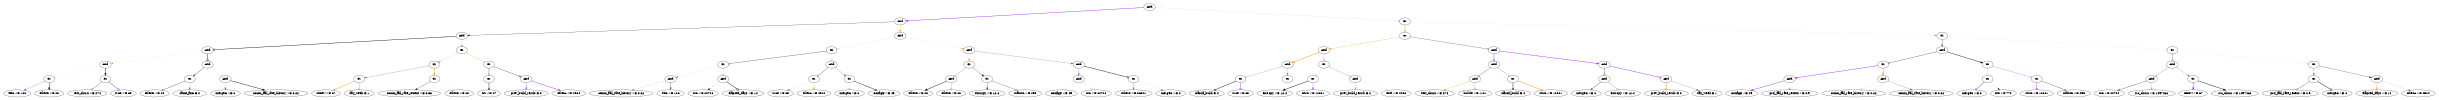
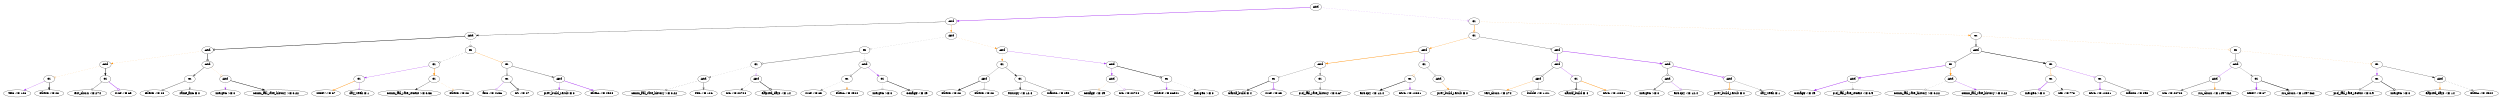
  digraph {
    edge [arrowhead=odot color=black style=bold]
    n1 [height=0.5 label=And width=0.75]
    n2 [height=0.5 label=And width=0.75]
    n3 [height=0.5 label=Or width=0.75]
    n4 [height=0.5 label=And width=0.75]
    n5 [height=0.5 label=And width=0.75]
    n6 [height=0.5 label=Or width=0.75]
    n7 [height=0.5 label=Or width=0.75]
    n8 [height=0.5 label=And width=0.75]
    n9 [height=0.5 label=Or width=0.75]
    n10 [height=0.5 label=Or width=0.75]
    n11 [height=0.5 label=And width=0.75]
    n12 [height=0.5 label=And width=0.75]
    n13 [height=0.5 label=And width=0.75]
    n14 [height=0.5 label=And width=0.75]
    n15 [height=0.5 label=Or width=0.75]
    n16 [height=0.5 label=And width=0.75]
    n17 [height=0.5 label=And width=0.75]
    n18 [height=0.5 label=Or width=0.75]
    n19 [height=0.5 label=Or width=0.75]
    n20 [height=0.5 label=Or width=0.75]
    n21 [height=0.5 label=And width=0.75]
    n22 [height=0.5 label=Or width=0.75]
    n23 [height=0.5 label=And width=0.75]
    n24 [height=0.5 label=Or width=0.75]
    n25 [height=0.5 label=Or width=0.75]
    n26 [height=0.5 label=Or width=0.75]
    n27 [height=0.5 label=And width=0.75]
    n28 [height=0.5 label=Or width=0.75]
    n29 [height=0.5 label=Or width=0.75]
    n30 [height=0.5 label=Or width=0.75]
    n31 [height=0.5 label=And width=0.75]
    n32 [height=0.5 label="TFC <= 126" width=1.5887]
    n33 [height=0.5 label="FilesD <= 28" width=1.6249]
    n34 [height=0.5 label="test_churn <= 274" width=2.1484]
    n35 [height=0.5 label="srcF <= 65" width=1.4443]
    n36 [height=0.5 label="FilesD <= 28" width=1.6249]
    n37 [height=0.5 label="same_fixC = 0" width=2.3651]
    n38 [height=0.5 label="mergeC >= 0" width=1.6429]
    n39 [height=0.5 label="comm_fail_rate_history >= 0.22" width=3.5566]
    n40 [height=0.5 label="NDEV <= 67" width=1.661]
    n41 [height=0.5 label="day_week = 1" width=1.7151]
    n42 [height=0.5 label="comm_fail_rate_recent >= 0.53" width=3.4844]
    n43 [height=0.5 label="FilesD <= 28" width=1.6249]
+   n44 [height=0.5 label="fixC <= 4156" width=1.661]
    n45 [height=0.5 label="NS <= 27" width=1.2999]
    n46 [height=0.5 label="prev_build_result = 0" width=2.4734]
    n47 [height=0.5 label="FilesA <= 4524" width=1.8776]
    n48 [height=0.5 label=And width=0.75]
    n49 [height=0.5 label=And width=0.75]
    n50 [height=0.5 label=Or width=0.75]
    n51 [height=0.5 label=Or width=0.75]
    n52 [height=0.5 label=And width=0.75]
    n53 [height=0.5 label=Or width=0.75]
    n54 [height=0.5 label=And width=0.75]
    n55 [height=0.5 label=Or width=0.75]
    n56 [height=0.5 label="comm_fail_rate_history >= 0.22" width=3.5566]
    n57 [height=0.5 label="TFC <= 126" width=1.5887]
    n58 [height=0.5 label="NC <= 20728" width=1.6971]
    n59 [height=0.5 label="elapsed_days <= 14" width=2.347]
    n60 [height=0.5 label="srcF <= 65" width=1.4443]
    n61 [height=0.5 label="FilesA <= 4524" width=1.8776]
    n62 [height=0.5 label="mergeC >= 0" width=1.6429]
    n63 [height=0.5 label="ConfigF <= 49" width=1.8234]
    n64 [height=0.5 label="FilesD <= 28" width=1.6249]
    n65 [height=0.5 label="FilesD <= 28" width=1.6249]
    n66 [height=0.5 label="entropy <= 12.4" width=1.9318]
    n67 [height=0.5 label="maintC <= 295" width=1.8234]
    n68 [height=0.5 label="ConfigF <= 49" width=1.8234]
    n69 [height=0.5 label="NC <= 20728" width=1.6971]
    n70 [height=0.5 label="otherF <= 36541" width=2.004]
    n71 [height=0.5 label="mergeC >= 0" width=1.6429]
    n72 [height=0.5 label=And width=0.75]
    n73 [height=0.5 label=Or width=0.75]
    n74 [height=0.5 label=And width=0.75]
    n75 [height=0.5 label=And width=0.75]
    n76 [height=0.5 label=Or width=0.75]
    n77 [height=0.5 label=Or width=0.75]
    n78 [height=0.5 label=And width=0.75]
    n79 [height=0.5 label=Or width=0.75]
    n80 [height=0.5 label=Or width=0.75]
    n81 [height=0.5 label=Or width=0.75]
    n82 [height=0.5 label=Or width=0.75]
    n83 [height=0.5 label=And width=0.75]
    n84 [height=0.5 label=And width=0.75]
    n85 [height=0.5 label=Or width=0.75]
    n86 [height=0.5 label=And width=0.75]
    n87 [height=0.5 label=And width=0.75]
    n88 [height=0.5 label="classif_build = 4" width=1.9859]
    n89 [height=0.5 label="srcF <= 65" width=1.4443]
+   n90 [height=0.5 label="proj_fail_rate_history <= 0.67" width=3.34]
    n91 [height=0.5 label="entropy <= 12.4" width=1.9318]
    n92 [height=0.5 label="NUC <= 12001" width=1.8776]
    n93 [height=0.5 label="prev_build_result = 0" width=2.4734]
-   n94 [height=0.5 label="EXP <= 4408" width=1.6971]
    n95 [height=0.5 label="test_churn <= 274" width=2.1484]
    n96 [height=0.5 label="buildF <= 1101" width=1.8776]
    n97 [height=0.5 label="classif_build = 4" width=1.9859]
    n98 [height=0.5 label="NUC <= 12001" width=1.8776]
    n99 [height=0.5 label="mergeC >= 0" width=1.6429]
    n100 [height=0.5 label="entropy <= 12.4" width=1.9318]
    n101 [height=0.5 label="prev_build_result = 0" width=2.4734]
    n102 [height=0.5 label="day_week = 1" width=1.7151]
    n103 [height=0.5 label=And width=0.75]
    n104 [height=0.5 label=And width=0.75]
    n105 [height=0.5 label=Or width=0.75]
    n106 [height=0.5 label=Or width=0.75]
    n107 [height=0.5 label=And width=0.75]
    n108 [height=0.5 label=Or width=0.75]
    n109 [height=0.5 label=Or width=0.75]
    n110 [height=0.5 label=And width=0.75]
    n111 [height=0.5 label="ConfigF <= 49" width=1.8234]
    n112 [height=0.5 label="proj_fail_rate_recent <= 0.9" width=3.1233]
    n113 [height=0.5 label="comm_fail_rate_history >= 0.22" width=3.5566]
    n114 [height=0.5 label="comm_fail_rate_history >= 0.22" width=3.5566]
    n115 [height=0.5 label="mergeC >= 0" width=1.6429]
    n116 [height=0.5 label="ND <= 773" width=1.4443]
    n117 [height=0.5 label="NUC <= 12001" width=1.8776]
    n118 [height=0.5 label="maintC <= 295" width=1.8234]
    n119 [height=0.5 label="NC <= 20728" width=1.6971]
    n120 [height=0.5 label="src_churn <= 1497462" width=2.5998]
    n121 [height=0.5 label="NDEV <= 67" width=1.661]
    n122 [height=0.5 label="src_churn <= 1497462" width=2.5998]
    n123 [height=0.5 label="proj_fail_rate_recent <= 0.9" width=3.1233]
    n124 [height=0.5 label="mergeC >= 0" width=1.6429]
    n125 [height=0.5 label="elapsed_days <= 14" width=2.347]
    n126 [height=0.5 label="FilesA <= 4524" width=1.8776]
    n1 -> n2 [arrowhead=normal color=purple]
    n1 -> n3 [color=purple style=dotted]
    n2 -> n4 [arrowhead=normal style=solid]
    n2 -> n5 [arrowhead=normal color=darkorange style=solid]
    n3 -> n6 [color=darkorange]
    n3 -> n7 [arrowhead=normal color=darkorange style=dotted]
    n4 -> n8
    n4 -> n9 [style=dotted]
    n5 -> n10 [color=gray40 style=dotted]
    n5 -> n11 [arrowhead=normal color=darkorange style=dotted]
    n6 -> n12 [arrowhead=normal color=darkorange style=solid]
    n6 -> n13 [style=solid]
    n7 -> n14 [arrowhead=normal color=gray40]
    n7 -> n15 [color=darkorange style=dotted]
    n8 -> n16 [arrowhead=normal color=darkorange style=dotted]
    n8 -> n17
    n9 -> n18 [style=dotted]
    n9 -> n19 [color=darkorange style=solid]
    n10 -> n20 [color=gray40]
    n10 -> n21 [color=gray40 style=dotted]
    n11 -> n22 [arrowhead=normal color=darkorange style=dotted]
    n11 -> n23 [arrowhead=normal color=purple style=solid]
    n12 -> n72 [arrowhead=normal color=darkorange]
    n12 -> n73 [color=purple style=solid]
    n13 -> n74 [color=purple]
    n13 -> n75 [arrowhead=normal color=purple]
    n14 -> n76 [color=gray40]
    n14 -> n77 [arrowhead=normal]
    n15 -> n78 [style=solid]
    n15 -> n79 [color=darkorange style=dotted]
    n16 -> n24 [color=darkorange style=dotted]
    n16 -> n25 [arrowhead=normal]
    n17 -> n26 [arrowhead=normal color=gray40]
    n17 -> n27 [color=darkorange style=dotted]
    n18 -> n28 [arrowhead=normal color=purple style=solid]
    n18 -> n29 [arrowhead=normal color=darkorange]
    n19 -> n30 [color=gray40]
    n19 -> n31 [arrowhead=normal color=gray40]
    n20 -> n48 [arrowhead=normal color=gray40 style=dotted]
    n20 -> n49 [color=purple style=dotted]
    n21 -> n50 [style=solid]
    n21 -> n51 [arrowhead=normal color=purple style=solid]
    n22 -> n52 [color=gray40 style=solid]
    n22 -> n53 [arrowhead=normal style=solid]
    n23 -> n54 [arrowhead=normal color=purple style=solid]
    n23 -> n55
    n24 -> n32 [arrowhead=normal color=purple style=solid]
    n24 -> n33 [arrowhead=normal]
    n25 -> n34 [style=solid]
    n25 -> n35 [color=purple]
    n26 -> n36 [color=gray40]
    n26 -> n37 [arrowhead=normal color=gray40 style=dotted]
    n27 -> n38 [arrowhead=normal color=purple style=dotted]
    n27 -> n39 [arrowhead=normal]
    n28 -> n40 [color=darkorange]
    n28 -> n41 [color=purple style=solid]
    n29 -> n42 [arrowhead=normal style=solid]
    n29 -> n43 [color=darkorange style=dotted]
+   n30 -> n44 [color=purple style=solid]
    n30 -> n45
    n31 -> n46 [arrowhead=normal color=purple style=solid]
    n31 -> n47 [color=purple]
    n48 -> n56 [style=dotted]
    n48 -> n57 [arrowhead=normal color=gray40]
    n49 -> n58 [arrowhead=normal style=dotted]
    n49 -> n59
    n50 -> n60 [arrowhead=normal color=gray40 style=dotted]
    n50 -> n61 [arrowhead=normal color=darkorange style=dotted]
    n51 -> n62 [color=gray40 style=dotted]
    n51 -> n63
    n52 -> n64 [arrowhead=normal]
    n52 -> n65 [color=gray40 style=solid]
    n53 -> n66 [arrowhead=normal style=solid]
    n53 -> n67 [style=solid]
    n54 -> n68 [color=darkorange style=dotted]
    n54 -> n69 [color=purple style=dotted]
    n55 -> n70 [arrowhead=normal color=purple style=solid]
    n55 -> n71 [arrowhead=normal color=gray40 style=dotted]
    n72 -> n80 [color=gray40 style=solid]
    n72 -> n81 [arrowhead=normal color=gray40 style=solid]
    n73 -> n82 [color=darkorange style=dotted]
    n73 -> n83 [color=gray40 style=solid]
    n74 -> n84 [style=solid]
    n74 -> n85 [color=purple style=solid]
    n75 -> n86 [color=gray40]
    n75 -> n87 [color=purple]
    n76 -> n103 [arrowhead=normal color=purple]
    n76 -> n104 [arrowhead=normal color=darkorange]
    n77 -> n105 [color=darkorange style=solid]
    n77 -> n106 [color=purple style=solid]
    n78 -> n107 [color=purple style=solid]
    n78 -> n108 [arrowhead=normal color=gray40 style=solid]
    n79 -> n109 [arrowhead=normal color=purple style=solid]
    n79 -> n110 [arrowhead=normal style=solid]
    n80 -> n88
    n80 -> n89 [color=purple]
+   n81 -> n90 [arrowhead=normal color=gray40 style=solid]
    n82 -> n91 [arrowhead=normal]
    n82 -> n92 [arrowhead=normal color=purple style=solid]
    n83 -> n93 [arrowhead=normal color=darkorange style=solid]
-   n83 -> n94 [color=darkorange style=dotted]
    n84 -> n95 [arrowhead=normal color=darkorange style=solid]
    n84 -> n96 [color=gray40 style=solid]
    n85 -> n97
    n85 -> n98 [color=darkorange]
    n86 -> n99 [arrowhead=normal color=gray40]
    n86 -> n100 [color=purple style=solid]
    n87 -> n101 [color=darkorange]
    n87 -> n102 [arrowhead=normal color=gray40 style=solid]
    n103 -> n111 [arrowhead=normal color=purple]
    n103 -> n112 [style=dotted]
    n104 -> n113 [color=gray40 style=dotted]
    n104 -> n114 [arrowhead=normal color=purple style=solid]
    n105 -> n115 [color=purple]
    n105 -> n116 [arrowhead=normal style=dotted]
    n106 -> n117 [color=purple]
    n106 -> n118 [color=gray40]
    n107 -> n119 [arrowhead=normal color=gray40]
    n107 -> n120 [arrowhead=normal color=darkorange style=solid]
    n108 -> n121 [arrowhead=normal color=purple]
    n108 -> n122 [arrowhead=normal]
    n109 -> n123 [style=solid]
    n109 -> n124
    n110 -> n125 [arrowhead=normal color=darkorange style=solid]
    n110 -> n126 [style=dotted]
  }
